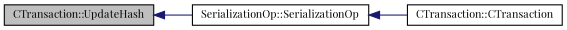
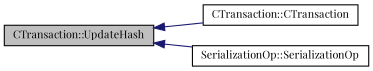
  digraph {
    fontname="Playfair Display"
    rankdir=LR
    node [color=black fillcolor=white fontname="Playfair Display" fontsize=10 shape=record style=filled]
    edge [color=midnightblue dir=back fontname="Playfair Display" fontsize=10 labelfontname=Helvetica labelfontsize=10 style=solid]
    n1 [fillcolor=grey75 fontcolor=black height=0.2 label="CTransaction::UpdateHash" width=0.4]
    n2 [height=0.2 label="CTransaction::CTransaction" width=0.4]
    n3 [height=0.2 label="SerializationOp::SerializationOp" width=0.4]
-   n3 -> n2
+   n1 -> n2
    n1 -> n3
  }
